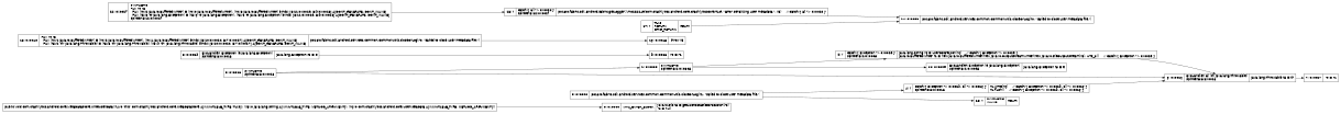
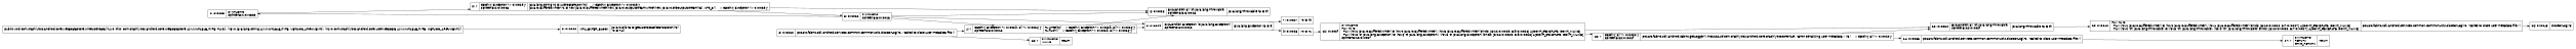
  digraph {
    fontname="DejaVu Sans"
    rankdir=LR
    node [fontname="DejaVu Sans" shape=record]
    edge [fontname="DejaVu Sans"]
    n1 [label="{0\:\ 0x0000|MTH_ENTER_BLOCK\l|java.io.File r5 = getUserDataFileForSession(r5)\lr0 = null\l}"]
    n2 [label="{1\:\ 0x0005|SYNTHETIC\lSplitter:B:1:0x0305\l}"]
    n3 [label="{2\:\ ?|Catch:\{ Exception \-\> 0x002e \}\lSplitter:B:1:0x0005\l|java.lang.String r6 = userDataToJson(r6)     \/\/ Catch:\{ Exception \-\> 0x002e \}\ljava.io.BufferedWriter r1 = new java.io.BufferedWriter(new java.io.OutputStreamWriter(new java.io.FileOutputStream(r5), UTF_8))     \/\/ Catch:\{ Exception \-\> 0x002e \}\l}"]
-   n4 [label="{11\:\ 0x002e|ExcHandler: Exception (e java.lang.Exception)\lSplitter:B:1:0x0005\l|java.lang.Exception r5 = e\l}"]
    n5 [label="{3\:\ 0x001a|SYNTHETIC\lSplitter:B:3:0x001a\l}"]
    n6 [label="{6\:\ 0x0026|ExcHandler: all (th java.lang.Throwable)\lSplitter:B:3:8x001a\l|java.lang.Throwable r5 = th\l}"]
    n7 [label="{4\:\ ?|Catch:\{ Exception \-\> 0x0029, all \-\> 0x0026 \}\lSplitter:B:3:0x001a\l|r1.write(r6)     \/\/ Catch:\{ Exception \-\> 0x0029, all \-\> 0x0026 \}\lr1.flush()     \/\/ Catch:\{ Exception \-\> 0x0029, all \-\> 0x0026 \}\l}"]
    n8 [label="{8\:\ 0x0029|ExcHandler: Exception (e java.lang.Exception)\lSplitter:B:3:0x001a\l|java.lang.Exception r5 = e\l}"]
-   n9 [label="{7\:\ 0x0027|r0 = r1\l}"]
+   n9 [label="{7\:\ 0x0027|r0 = r9\l}"]
    n10 [label="{9\:\ 0x002a|r0 = r1\l}"]
    n11 [label="{5\:\ 0x0020|p018io.fabric.sdk.android.services.common.CommonUtils.closeOrLog(r1, \"Failed to close user metadata file.\")\l}"]
    n12 [label="{18\:\ ?|SYNTHETIC\lINLINE\l|return\l}"]
    n13 [label="{15\:\ 0x0040|PHI: r0 r5 \l  PHI: (r0v1 java.io.BufferedWriter) = (r0v2 java.io.BufferedWriter), (r0v4 java.io.BufferedWriter) binds: [B:10:0x002c, B:7:0x0027] A[DONT_GENERATE, DONT_INLINE]\l  PHI: (r5v2 'th' java.lang.Throwable) = (r5v5 'th' java.lang.Throwable), (r5v9 'th' java.lang.Throwable) binds: [B:10:0x002c, B:7:0x0027] A[DONT_GENERATE, DONT_INLINE]\l|p018io.fabric.sdk.android.services.common.CommonUtils.closeOrLog(r0, \"Failed to close user metadata file.\")\l}"]
-   n14 [label="{16\:\ 0x0045|throw r5\l}"]
+   n14 [label="{16\:\ 0x0045|closeOrLog r5\l}"]
    n15 [label="{12\:\ 0x002f|SYNTHETIC\lPHI: r0 r5 \l  PHI: (r0v2 java.io.BufferedWriter) = (r0v0 java.io.BufferedWriter), (r0v3 java.io.BufferedWriter) binds: [B:11:0x002e, B:9:0x002a] A[DONT_GENERATE, DONT_INLINE]\l  PHI: (r5v3 'e' java.lang.Exception) = (r5v6 'e' java.lang.Exception), (r5v8 'e' java.lang.Exception) binds: [B:11:0x002e, B:9:0x002a] A[DONT_GENERATE, DONT_INLINE]\lSplitter:B:12:0x002f\l}"]
+   n16 [label="{10\:\ 0x002c|ExcHandler: all (th java.lang.Throwable)\lSplitter:B:12:0x002f\l|java.lang.Throwable r5 = th\l}"]
    n17 [label="{13\:\ ?|Catch:\{ all \-\> 0x002c \}\lSplitter:B:12:0x002f\l|p018io.fabric.sdk.android.Fabric.getLogger().mo22224e(com.crashlytics.android.core.CrashlyticsCore.TAG, \"Error serializing user metadata.\", r5)     \/\/ Catch:\{ all \-\> 0x002c \}\l}"]
    n18 [label="{14\:\ 0x003a|p018io.fabric.sdk.android.services.common.CommonUtils.closeOrLog(r0, \"Failed to close user metadata file.\")\l}"]
-   n19 [label="{17\:\ ?|THIS\lRETURN\lORIG_RETURN\l|return\l}"]
+   n19 [label="{17\:\ ?|SYNTHETIC\lRETURN\lORIG_RETURN\l|return\l}"]
    n20 [label="{public void com.crashlytics.android.core.MetaDataStore.writeUserData((r4v0 'this' com.crashlytics.android.core.MetaDataStore A[IMMUTABLE_TYPE, THIS]), (r5v0 java.lang.String A[IMMUTABLE_TYPE, METHOD_ARGUMENT]), (r6v0 com.crashlytics.android.core.UserMetaData A[IMMUTABLE_TYPE, METHOD_ARGUMENT])) }"]
    n2 -> n3
-   n2 -> n4
+   n3 -> n5
    n3 -> n6
    n5 -> n2
    n5 -> n6
-   n6 -> n9
+   n5 -> n7
+   n5 -> n8
+   n8 -> n9
    n7 -> n6
+   n7 -> n8
    n8 -> n10
+   n10 -> n15
    n11 -> n7
    n11 -> n12
    n13 -> n14
+   n15 -> n16
    n15 -> n17
+   n16 -> n13
+   n17 -> n16
    n17 -> n18
-   n19 -> n18
+   n18 -> n19
    n20 -> n1
  }
